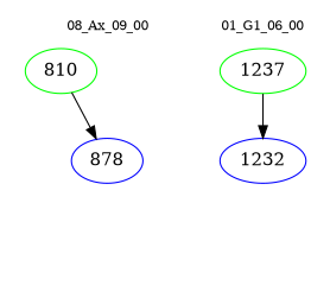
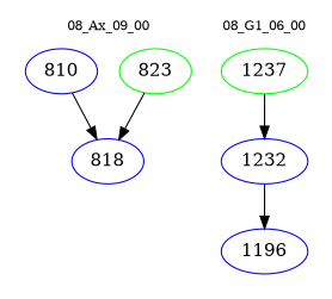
  digraph {
    node [color=blue]
    edge [color=black]
-   n2 [label=878]
-   n3 [color=green label=810]
+   n1 [color=green label=823]
+   n2 [label=818]
+   n3 [label=810]
    n4 [color=green label=1237]
    n5 [label=1232]
+   n6 [label=1196]
    subgraph cluster_1 {
      color=white
      fontsize=10
      label="08_Ax_09_00"
+     n1
      n2
      n3
    }
    subgraph cluster_2 {
      color=white
      fontsize=10
-     label="01_G1_06_00"
+     label="08_G1_06_00"
      n4
      n5
+     n6
    }
+   n1 -> n2
    n3 -> n2
    n4 -> n5
+   n5 -> n6
  }
